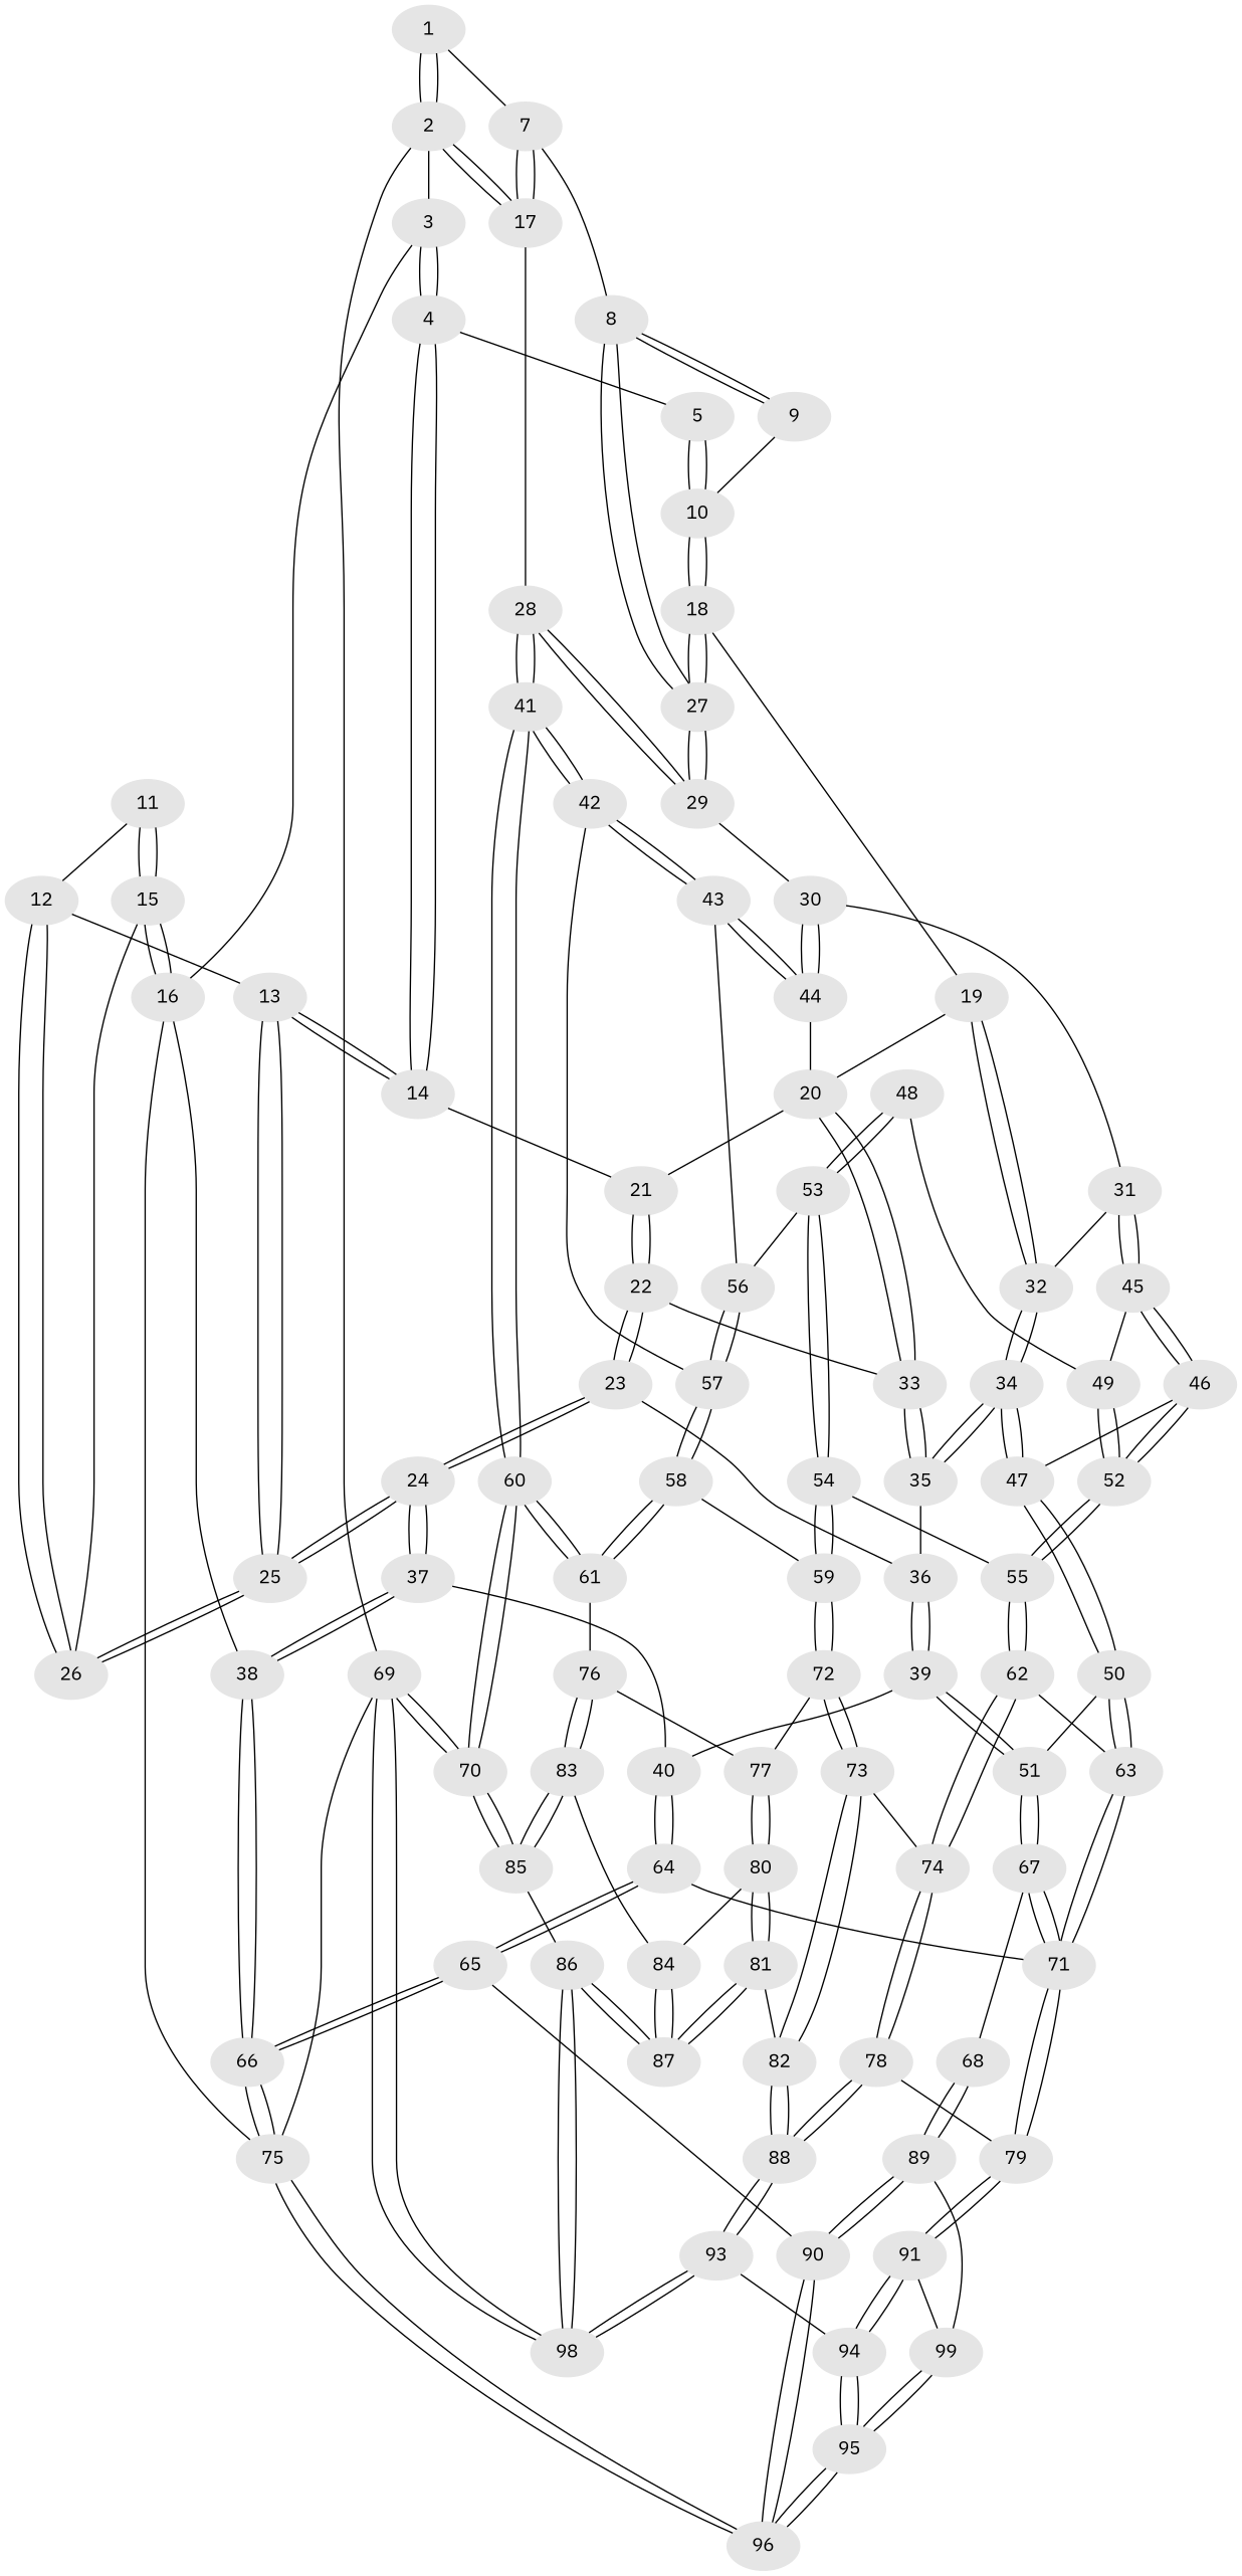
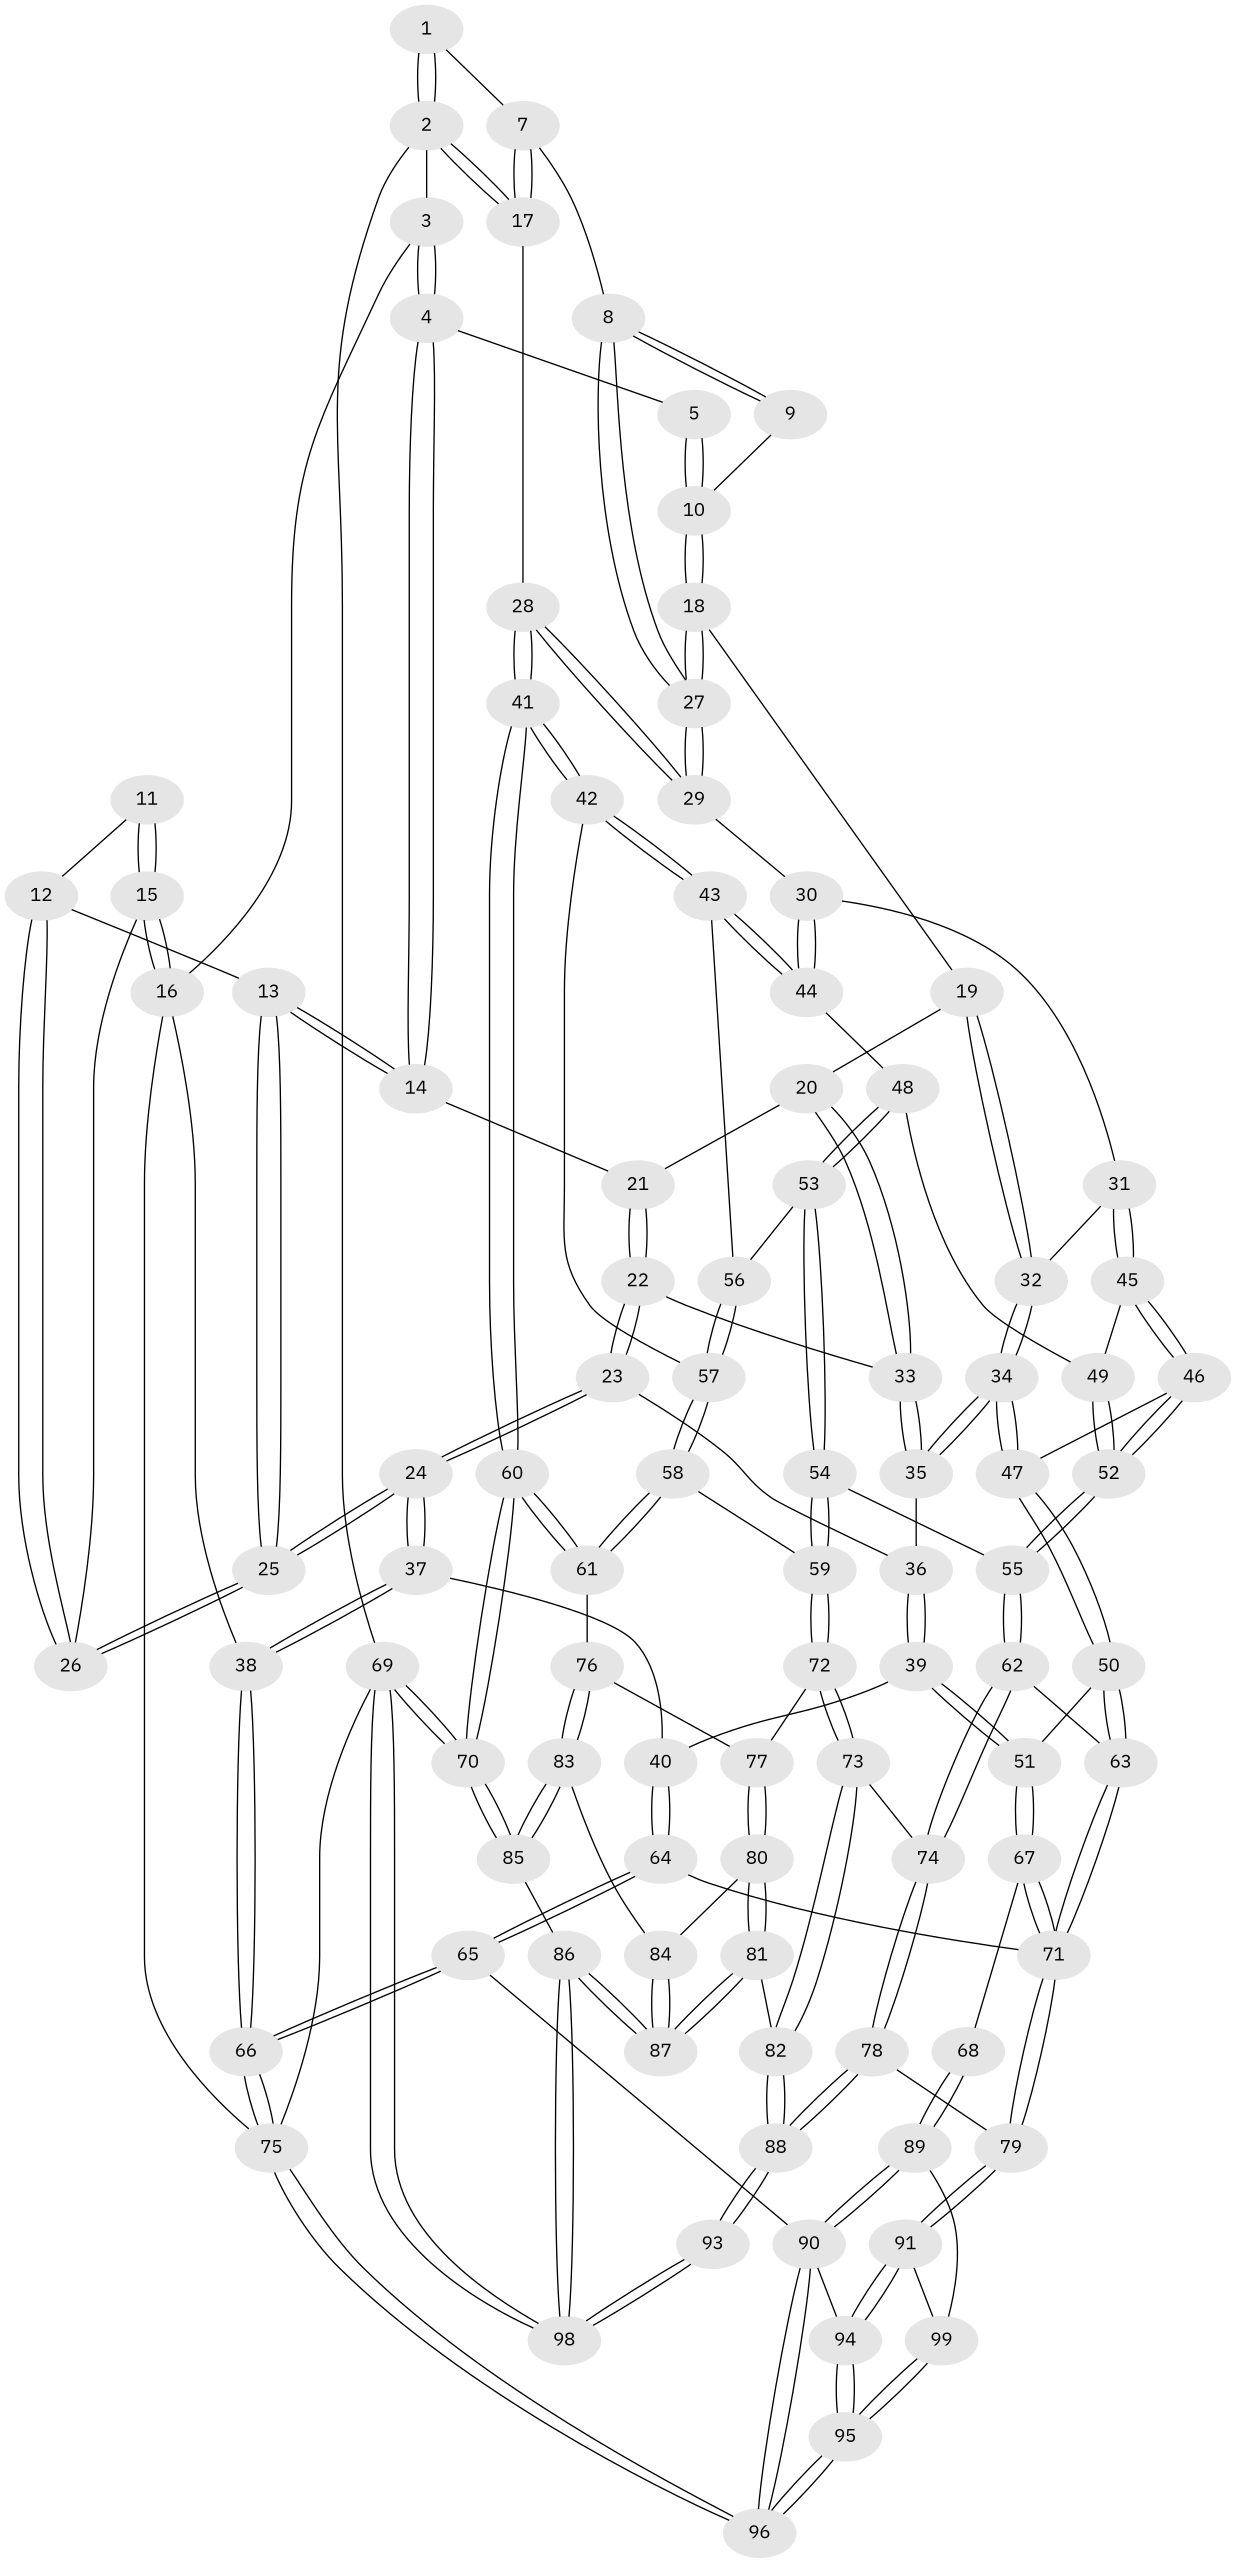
  graph {
    fontname="IBM Plex Sans"
    node [color=gray90 fontname="IBM Plex Sans" style=filled]
    edge [fontname="IBM Plex Sans"]
    1
    2
    7
    3
    17
    69
    8
    4
    16
    28
    75
    70
    n13 [label=98]
    5
    14
    38
    10
    21
    18
    9
    27
    29
    19
    11
    12
    15
    13
    26
    25
    22
    66
    96
    41
    20
    32
    33
    34
    35
    23
    24
    36
    37
    39
    40
    30
    42
    60
    31
    44
    45
    48
    46
    49
    47
    50
    51
    64
    67
    71
    65
    43
    57
    61
    56
    58
    53
    52
    55
    63
    54
    68
    62
    59
    72
    74
    76
    73
    77
    85
    83
    78
    79
    90
    89
    n85 [label=99]
    86
    91
    82
    80
    88
    84
    81
    93
    94
    87
    95
    1 -- 2
    1 -- 2
    1 -- 7
    2 -- 3
    2 -- 17
    2 -- 17
    2 -- 69
    7 -- 17
    7 -- 17
    7 -- 8
    3 -- 4
    3 -- 4
    3 -- 16
    17 -- 28
    69 -- 75
    69 -- 70
    69 -- 70
    69 -- n13
    69 -- n13
    8 -- 9
    8 -- 9
    8 -- 27
    8 -- 27
    4 -- 5
    4 -- 14
    4 -- 14
    16 -- 75
    16 -- 38
    28 -- 29
    28 -- 29
    28 -- 41
    28 -- 41
    75 -- 96
    75 -- 96
    70 -- 85
    70 -- 85
    5 -- 10
    5 -- 10
    14 -- 21
    38 -- 66
    38 -- 66
    10 -- 18
    10 -- 18
    21 -- 22
    21 -- 22
    18 -- 27
    18 -- 27
    18 -- 19
    9 -- 10
    27 -- 29
    27 -- 29
    29 -- 30
    19 -- 20
    19 -- 32
    19 -- 32
    11 -- 12
    11 -- 15
    11 -- 15
    12 -- 13
    12 -- 26
    12 -- 26
    15 -- 16
    15 -- 16
    15 -- 26
    13 -- 14
    13 -- 14
    13 -- 25
    13 -- 25
    25 -- 26
    25 -- 26
    22 -- 33
    22 -- 23
    22 -- 23
    66 -- 75
    66 -- 75
    41 -- 42
    41 -- 42
    41 -- 60
    41 -- 60
    20 -- 21
    20 -- 33
    20 -- 33
    32 -- 34
    32 -- 34
    33 -- 35
    33 -- 35
    34 -- 35
    34 -- 35
    34 -- 47
    34 -- 47
    35 -- 36
    23 -- 24
    23 -- 24
    23 -- 36
    24 -- 25
    24 -- 25
    24 -- 37
    24 -- 37
    36 -- 39
    36 -- 39
    37 -- 38
    37 -- 38
    37 -- 40
    39 -- 40
    39 -- 51
    39 -- 51
    40 -- 64
    40 -- 64
    30 -- 31
    30 -- 44
    30 -- 44
    42 -- 43
    42 -- 43
    42 -- 57
    60 -- 70
    60 -- 70
    60 -- 61
    60 -- 61
    31 -- 32
    31 -- 45
    31 -- 45
-   44 -- 20
+   44 -- 48
    45 -- 46
    45 -- 46
    45 -- 49
    48 -- 49
    48 -- 53
    48 -- 53
    46 -- 47
    46 -- 52
    46 -- 52
    49 -- 52
    49 -- 52
    47 -- 50
    47 -- 50
    50 -- 51
    50 -- 63
    50 -- 63
    51 -- 67
    51 -- 67
    64 -- 71
    64 -- 65
    64 -- 65
    67 -- 71
    67 -- 71
    67 -- 68
    71 -- 79
    71 -- 79
    65 -- 66
    65 -- 66
    65 -- 90
    43 -- 44
    43 -- 44
    43 -- 56
    57 -- 58
    57 -- 58
    61 -- 76
    56 -- 57
    56 -- 57
    58 -- 61
    58 -- 61
    58 -- 59
    53 -- 56
    53 -- 54
    53 -- 54
    52 -- 55
    52 -- 55
    55 -- 62
    55 -- 62
    63 -- 71
    63 -- 71
    54 -- 55
    54 -- 59
    54 -- 59
    68 -- 89
    68 -- 89
    62 -- 63
    62 -- 74
    62 -- 74
    59 -- 72
    59 -- 72
    72 -- 73
    72 -- 73
    72 -- 77
    74 -- 78
    74 -- 78
    76 -- 77
    76 -- 83
    76 -- 83
    73 -- 74
    73 -- 82
    73 -- 82
    77 -- 80
    77 -- 80
    85 -- 86
    83 -- 85
    83 -- 85
    83 -- 84
    78 -- 79
    78 -- 88
    78 -- 88
    79 -- 91
    79 -- 91
    90 -- 96
    90 -- 96
    89 -- 90
    89 -- 90
    89 -- n85
    n85 -- 95
    n85 -- 95
    86 -- n13
    86 -- n13
    86 -- 87
    86 -- 87
    91 -- n85
    91 -- 94
    91 -- 94
    82 -- 88
    82 -- 88
    80 -- 84
    80 -- 81
    80 -- 81
    88 -- 93
    88 -- 93
    84 -- 87
    84 -- 87
    81 -- 82
    81 -- 87
    81 -- 87
    93 -- n13
    93 -- n13
-   93 -- 94
+   90 -- 94
    94 -- 95
    94 -- 95
    95 -- 96
    95 -- 96
  }
